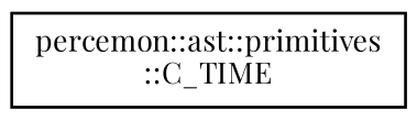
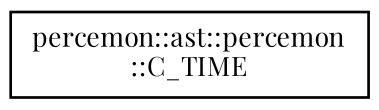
  digraph {
    rankdir=TB
    fontname="Playfair Display"
-   n1 [color=black fillcolor=white fontname="Playfair Display" fontsize=10 height=0.2 label="percemon::ast::primitives\l::C_TIME" shape=record style=filled width=0.4]
+   n1 [color=black fillcolor=white fontname="Playfair Display" fontsize=10 height=0.2 label="percemon::ast::percemon\l::C_TIME" shape=record style=filled width=0.4]
  }
